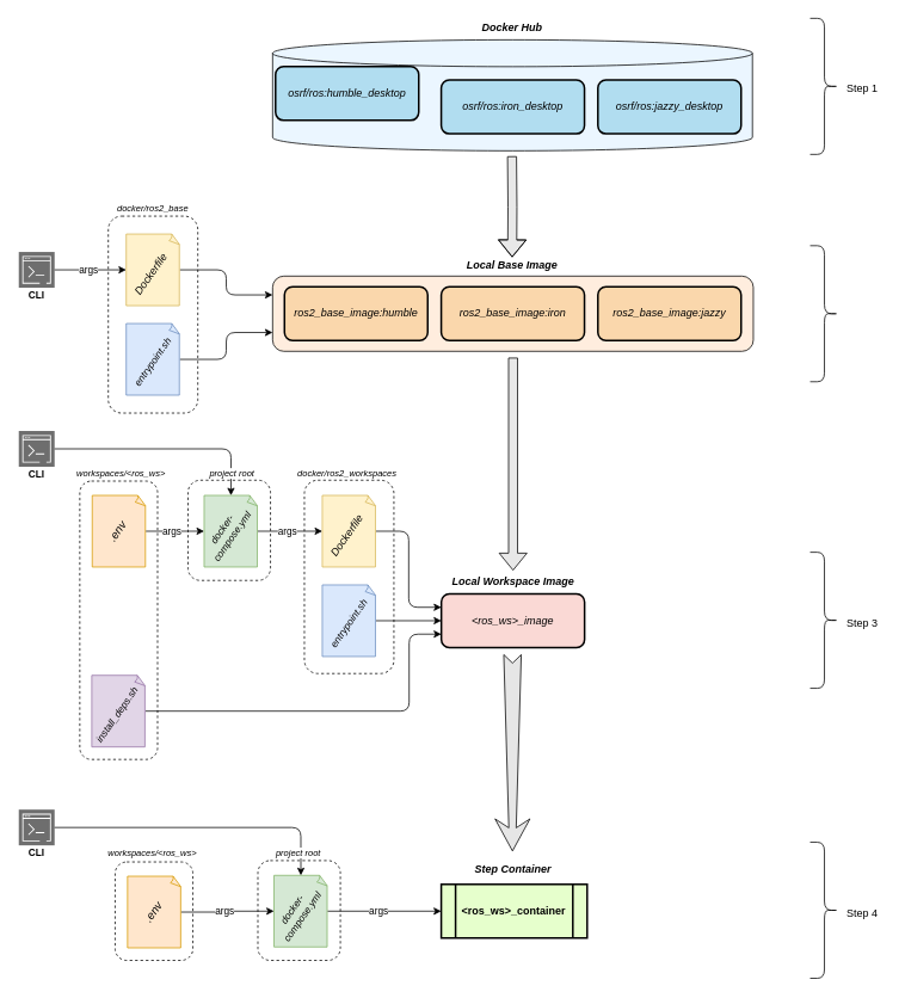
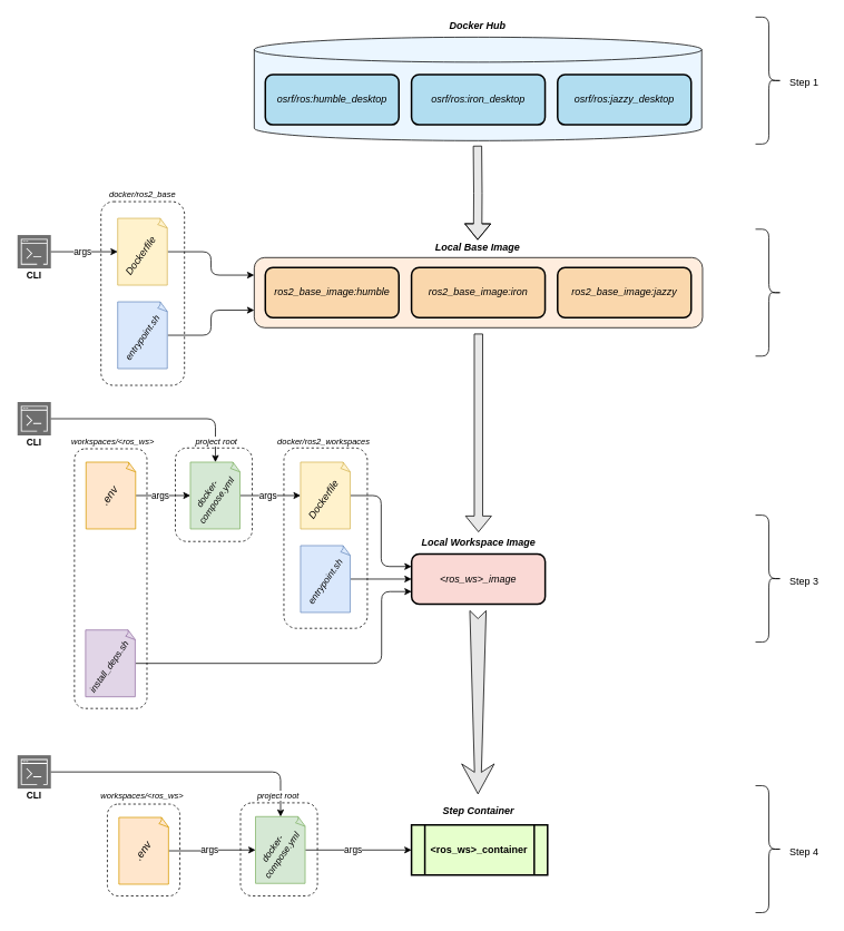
  <mxCell id="0" />
  <mxCell id="1" parent="0" />
  <mxCell id="2" value="" style="rounded=1;whiteSpace=wrap;html=1;labelBackgroundColor=none;fillColor=default;dashed=1;" parent="1" vertex="1"><mxGeometry x="339.06" y="536" width="100" height="216" as="geometry" /></mxCell>
  <mxCell id="3" value="docker/ros2_workspaces" style="text;html=1;align=center;verticalAlign=middle;whiteSpace=wrap;rounded=0;fontSize=10;fontStyle=2" parent="1" vertex="1"><mxGeometry x="324" y="518" width="126.12" height="19" as="geometry" /></mxCell>
  <mxCell id="4" value="" style="shape=cylinder3;whiteSpace=wrap;html=1;boundedLbl=1;backgroundOutline=1;size=15;fillColor=#EBF6FF;" parent="1" vertex="1"><mxGeometry x="303.56" y="44" width="536" height="124" as="geometry" /></mxCell>
  <mxCell id="5" value="" style="rounded=1;whiteSpace=wrap;html=1;fillColor=#FFEDDE;" parent="1" vertex="1"><mxGeometry x="303.56" y="308" width="537" height="84" as="geometry" /></mxCell>
  <mxCell id="6" value="" style="rounded=1;whiteSpace=wrap;html=1;labelBackgroundColor=none;fillColor=none;dashed=1;" parent="1" vertex="1"><mxGeometry x="88.18" y="537" width="86.88" height="311" as="geometry" /></mxCell>
  <mxCell id="7" value="" style="rounded=1;whiteSpace=wrap;html=1;labelBackgroundColor=none;fillColor=none;dashed=1;" parent="1" vertex="1"><mxGeometry x="209.06" y="536" width="92.12" height="112" as="geometry" /></mxCell>
  <mxCell id="8" value="" style="rounded=1;whiteSpace=wrap;html=1;labelBackgroundColor=none;fillColor=default;dashed=1;" parent="1" vertex="1"><mxGeometry x="120" y="241" width="100" height="220" as="geometry" /></mxCell>
  <mxCell id="9" value="" style="whiteSpace=wrap;html=1;shape=mxgraph.basic.document;fontSize=12;fillColor=#ffe6cc;strokeColor=#d79b00;" parent="1" vertex="1"><mxGeometry x="102.06" y="553" width="60" height="80" as="geometry" /></mxCell>
  <mxCell id="10" style="edgeStyle=orthogonalEdgeStyle;rounded=1;orthogonalLoop=1;jettySize=auto;html=1;curved=0;shape=flexArrow;strokeWidth=1;startSize=6;endSize=6;sourcePerimeterSpacing=0;targetPerimeterSpacing=0;shadow=0;flowAnimation=0;fillColor=#E8E8E8;" parent="1" edge="1"><mxGeometry relative="1" as="geometry"><mxPoint x="571" y="174" as="sourcePoint" /><mxPoint x="571.18" y="287" as="targetPoint" /></mxGeometry></mxCell>
  <mxCell id="11" value="&lt;span&gt;osrf/ros:iron_desktop&lt;/span&gt;" style="rounded=1;whiteSpace=wrap;html=1;strokeWidth=2;fillColor=#b1ddf0;strokeColor=#000000;fontStyle=2" parent="1" vertex="1"><mxGeometry x="491.94" y="89" width="160" height="60" as="geometry" /></mxCell>
  <mxCell id="12" style="edgeStyle=orthogonalEdgeStyle;rounded=1;orthogonalLoop=1;jettySize=auto;html=1;exitX=1;exitY=0.5;exitDx=0;exitDy=0;exitPerimeter=0;curved=0;entryX=0;entryY=0.25;entryDx=0;entryDy=0;" parent="1" source="13" target="5" edge="1"><mxGeometry relative="1" as="geometry"><mxPoint x="278.12" y="330" as="targetPoint" /></mxGeometry></mxCell>
  <mxCell id="13" value="" style="whiteSpace=wrap;html=1;shape=mxgraph.basic.document;fontSize=10;fillColor=#fff2cc;strokeColor=#d6b656;" parent="1" vertex="1"><mxGeometry x="140" y="261" width="60" height="80" as="geometry" /></mxCell>
  <mxCell id="14" value="" style="whiteSpace=wrap;html=1;shape=mxgraph.basic.document;fontSize=9;fillColor=#d5e8d4;strokeColor=#82b366;" parent="1" vertex="1"><mxGeometry x="227.06" y="553" width="60" height="80" as="geometry" /></mxCell>
  <mxCell id="15" style="edgeStyle=orthogonalEdgeStyle;rounded=1;orthogonalLoop=1;jettySize=auto;html=1;exitX=1;exitY=0.5;exitDx=0;exitDy=0;exitPerimeter=0;curved=0;entryX=0;entryY=0.75;entryDx=0;entryDy=0;" parent="1" source="16" target="5" edge="1"><mxGeometry relative="1" as="geometry"><mxPoint x="278.12" y="372" as="targetPoint" /></mxGeometry></mxCell>
  <mxCell id="16" value="" style="whiteSpace=wrap;html=1;shape=mxgraph.basic.document;fontSize=9;fillColor=#dae8fc;strokeColor=#6c8ebf;" parent="1" vertex="1"><mxGeometry x="140" y="361" width="60" height="80" as="geometry" /></mxCell>
  <mxCell id="17" style="edgeStyle=orthogonalEdgeStyle;rounded=1;orthogonalLoop=1;jettySize=auto;html=1;exitX=1;exitY=0.5;exitDx=0;exitDy=0;exitPerimeter=0;entryX=0;entryY=0.75;entryDx=0;entryDy=0;curved=0;" parent="1" source="18" target="26" edge="1"><mxGeometry relative="1" as="geometry"><Array as="points"><mxPoint x="456.06" y="794" /><mxPoint x="456.06" y="708" /></Array></mxGeometry></mxCell>
  <mxCell id="18" value="" style="whiteSpace=wrap;shape=mxgraph.basic.document;fontSize=9;html=1;labelBorderColor=none;textShadow=0;fillColor=#e1d5e7;strokeColor=#9673a6;" parent="1" vertex="1"><mxGeometry x="101.56" y="754" width="60" height="80" as="geometry" /></mxCell>
  <mxCell id="19" value="&lt;font style=&quot;font-size: 11px;&quot;&gt;install_deps.sh&lt;/font&gt;" style="text;html=1;align=center;verticalAlign=middle;whiteSpace=wrap;rounded=0;rotation=-55;fontSize=11;fontStyle=2" parent="1" vertex="1"><mxGeometry x="88.18" y="791.65" width="83.77" height="12.7" as="geometry" /></mxCell>
  <mxCell id="20" value="&lt;font style=&quot;font-size: 11px;&quot;&gt;docker-compose.yml&lt;/font&gt;" style="text;html=1;align=center;verticalAlign=middle;whiteSpace=wrap;rounded=0;rotation=305;fontSize=11;fontStyle=2" parent="1" vertex="1"><mxGeometry x="223.06" y="580" width="60" height="30" as="geometry" /></mxCell>
  <mxCell id="21" value="entrypoint.sh" style="text;html=1;align=center;verticalAlign=middle;whiteSpace=wrap;rounded=0;rotation=305;fontSize=11;fontStyle=2" parent="1" vertex="1"><mxGeometry x="140" y="389" width="60" height="30" as="geometry" /></mxCell>
  <mxCell id="22" value="Dockerfile" style="text;html=1;align=center;verticalAlign=middle;whiteSpace=wrap;rounded=0;rotation=305;fontSize=12;fontStyle=2" parent="1" vertex="1"><mxGeometry x="138" y="291" width="60" height="30" as="geometry" /></mxCell>
  <mxCell id="23" value=".env" style="text;html=1;align=center;verticalAlign=middle;whiteSpace=wrap;rounded=0;rotation=305;fontSize=13;fontStyle=2" parent="1" vertex="1"><mxGeometry x="100.06" y="578" width="60" height="30" as="geometry" /></mxCell>
  <mxCell id="24" style="edgeStyle=orthogonalEdgeStyle;rounded=1;orthogonalLoop=1;jettySize=auto;html=1;curved=0;shape=flexArrow;strokeWidth=1;startSize=6;endSize=6;flowAnimation=0;shadow=0;fillColor=#E8E8E8;" parent="1" edge="1"><mxGeometry relative="1" as="geometry"><mxPoint x="572.18" y="399" as="sourcePoint" /><mxPoint x="572.18" y="637" as="targetPoint" /></mxGeometry></mxCell>
  <mxCell id="25" value="&lt;span&gt;ros2_base_image:&lt;/span&gt;&lt;span&gt;iron&lt;/span&gt;" style="rounded=1;whiteSpace=wrap;html=1;strokeWidth=2;fillColor=#fad7ac;strokeColor=#000000;fontStyle=2" parent="1" vertex="1"><mxGeometry x="491.94" y="320" width="160" height="60" as="geometry" /></mxCell>
  <mxCell id="26" value="&lt;span&gt;&amp;lt;ros_ws&amp;gt;_image&lt;/span&gt;" style="rounded=1;whiteSpace=wrap;html=1;strokeWidth=2;fillColor=#fad9d5;strokeColor=#000000;fontStyle=2" parent="1" vertex="1"><mxGeometry x="492.06" y="663" width="160" height="60" as="geometry" /></mxCell>
  <mxCell id="27" value="" style="sketch=0;points=[[0,0,0],[0.25,0,0],[0.5,0,0],[0.75,0,0],[1,0,0],[0,1,0],[0.25,1,0],[0.5,1,0],[0.75,1,0],[1,1,0],[0,0.25,0],[0,0.5,0],[0,0.75,0],[1,0.25,0],[1,0.5,0],[1,0.75,0]];points=[[0,0,0],[0.25,0,0],[0.5,0,0],[0.75,0,0],[1,0,0],[0,1,0],[0.25,1,0],[0.5,1,0],[0.75,1,0],[1,1,0],[0,0.25,0],[0,0.5,0],[0,0.75,0],[1,0.25,0],[1,0.5,0],[1,0.75,0]];outlineConnect=0;fontColor=default;fillColor=#6E6E6E;strokeColor=#ffffff;dashed=0;verticalLabelPosition=bottom;verticalAlign=top;align=center;html=1;fontSize=12;fontStyle=0;aspect=fixed;shape=mxgraph.aws4.resourceIcon;resIcon=mxgraph.aws4.command_line_interface;" parent="1" vertex="1"><mxGeometry x="20" y="281" width="40" height="40" as="geometry" /></mxCell>
  <mxCell id="28" value="&lt;b&gt;&lt;font style=&quot;font-size: 11px;&quot;&gt;CLI&lt;/font&gt;&lt;/b&gt;" style="text;html=1;align=center;verticalAlign=middle;whiteSpace=wrap;rounded=0;" parent="1" vertex="1"><mxGeometry x="20" y="321" width="40" height="15" as="geometry" /></mxCell>
  <mxCell id="29" style="edgeStyle=orthogonalEdgeStyle;rounded=0;orthogonalLoop=1;jettySize=auto;html=1;exitX=1;exitY=0.5;exitDx=0;exitDy=0;exitPerimeter=0;entryX=0;entryY=0.5;entryDx=0;entryDy=0;entryPerimeter=0;" parent="1" source="27" target="13" edge="1"><mxGeometry relative="1" as="geometry" /></mxCell>
  <mxCell id="30" value="args" style="edgeLabel;html=1;align=center;verticalAlign=middle;resizable=0;points=[];" parent="29" vertex="1" connectable="0"><mxGeometry x="-0.192" y="2" relative="1" as="geometry"><mxPoint x="5" y="1" as="offset" /></mxGeometry></mxCell>
  <mxCell id="31" value="docker/ros2_base" style="text;html=1;align=center;verticalAlign=middle;whiteSpace=wrap;rounded=0;fontSize=10;fontStyle=2" parent="1" vertex="1"><mxGeometry x="120" y="223" width="100" height="18" as="geometry" /></mxCell>
  <mxCell id="32" style="edgeStyle=orthogonalEdgeStyle;rounded=1;orthogonalLoop=1;jettySize=auto;html=1;exitX=1;exitY=0.5;exitDx=0;exitDy=0;exitPerimeter=0;entryX=0;entryY=0.25;entryDx=0;entryDy=0;curved=0;" parent="1" source="33" target="26" edge="1"><mxGeometry relative="1" as="geometry" /></mxCell>
  <mxCell id="33" value="" style="whiteSpace=wrap;html=1;shape=mxgraph.basic.document;fontSize=10;fillColor=#fff2cc;strokeColor=#d6b656;" parent="1" vertex="1"><mxGeometry x="359.06" y="553" width="60" height="80" as="geometry" /></mxCell>
  <mxCell id="34" style="edgeStyle=orthogonalEdgeStyle;rounded=1;orthogonalLoop=1;jettySize=auto;html=1;exitX=1;exitY=0.5;exitDx=0;exitDy=0;exitPerimeter=0;entryX=0;entryY=0.5;entryDx=0;entryDy=0;curved=0;" parent="1" source="35" target="26" edge="1"><mxGeometry relative="1" as="geometry" /></mxCell>
  <mxCell id="35" value="" style="whiteSpace=wrap;html=1;shape=mxgraph.basic.document;fontSize=9;fillColor=#dae8fc;strokeColor=#6c8ebf;" parent="1" vertex="1"><mxGeometry x="359.06" y="653" width="60" height="80" as="geometry" /></mxCell>
  <mxCell id="36" value="entrypoint.sh" style="text;html=1;align=center;verticalAlign=middle;whiteSpace=wrap;rounded=0;rotation=305;fontSize=11;fontStyle=2" parent="1" vertex="1"><mxGeometry x="359.06" y="681" width="60" height="30" as="geometry" /></mxCell>
  <mxCell id="37" value="Dockerfile" style="text;html=1;align=center;verticalAlign=middle;whiteSpace=wrap;rounded=0;rotation=305;fontSize=12;fontStyle=2" parent="1" vertex="1"><mxGeometry x="357.06" y="583" width="60" height="30" as="geometry" /></mxCell>
  <mxCell id="38" value="" style="sketch=0;points=[[0,0,0],[0.25,0,0],[0.5,0,0],[0.75,0,0],[1,0,0],[0,1,0],[0.25,1,0],[0.5,1,0],[0.75,1,0],[1,1,0],[0,0.25,0],[0,0.5,0],[0,0.75,0],[1,0.25,0],[1,0.5,0],[1,0.75,0]];points=[[0,0,0],[0.25,0,0],[0.5,0,0],[0.75,0,0],[1,0,0],[0,1,0],[0.25,1,0],[0.5,1,0],[0.75,1,0],[1,1,0],[0,0.25,0],[0,0.5,0],[0,0.75,0],[1,0.25,0],[1,0.5,0],[1,0.75,0]];outlineConnect=0;fontColor=default;fillColor=#6E6E6E;strokeColor=#ffffff;dashed=0;verticalLabelPosition=bottom;verticalAlign=top;align=center;html=1;fontSize=12;fontStyle=0;aspect=fixed;shape=mxgraph.aws4.resourceIcon;resIcon=mxgraph.aws4.command_line_interface;" parent="1" vertex="1"><mxGeometry x="20" y="481" width="40" height="40" as="geometry" /></mxCell>
  <mxCell id="39" value="&lt;b&gt;&lt;font style=&quot;font-size: 11px;&quot;&gt;CLI&lt;/font&gt;&lt;/b&gt;" style="text;html=1;align=center;verticalAlign=middle;whiteSpace=wrap;rounded=0;" parent="1" vertex="1"><mxGeometry x="20" y="521" width="40" height="15" as="geometry" /></mxCell>
  <mxCell id="40" style="edgeStyle=orthogonalEdgeStyle;rounded=1;orthogonalLoop=1;jettySize=auto;html=1;exitX=1;exitY=0.5;exitDx=0;exitDy=0;exitPerimeter=0;curved=0;entryX=0.5;entryY=0;entryDx=0;entryDy=0;entryPerimeter=0;jumpStyle=gap;" parent="1" source="38" target="14" edge="1"><mxGeometry relative="1" as="geometry"><mxPoint x="271.18" y="513" as="targetPoint" /><Array as="points"><mxPoint x="257.18" y="501" /></Array></mxGeometry></mxCell>
  <mxCell id="41" value="project root" style="edgeLabel;html=1;align=center;verticalAlign=middle;resizable=0;points=[];fontStyle=2;fontSize=10;" parent="40" vertex="1" connectable="0"><mxGeometry x="0.816" y="2" relative="1" as="geometry"><mxPoint x="-2" y="-2" as="offset" /></mxGeometry></mxCell>
  <mxCell id="42" style="edgeStyle=orthogonalEdgeStyle;rounded=0;orthogonalLoop=1;jettySize=auto;html=1;exitX=1;exitY=0.5;exitDx=0;exitDy=0;exitPerimeter=0;entryX=0;entryY=0.5;entryDx=0;entryDy=0;entryPerimeter=0;" parent="1" source="9" target="14" edge="1"><mxGeometry relative="1" as="geometry" /></mxCell>
  <mxCell id="43" value="args" style="edgeLabel;html=1;align=center;verticalAlign=middle;resizable=0;points=[];" parent="42" vertex="1" connectable="0"><mxGeometry x="-0.19" y="-1" relative="1" as="geometry"><mxPoint x="2" y="-2" as="offset" /></mxGeometry></mxCell>
  <mxCell id="44" style="edgeStyle=orthogonalEdgeStyle;rounded=0;orthogonalLoop=1;jettySize=auto;html=1;exitX=1;exitY=0.5;exitDx=0;exitDy=0;exitPerimeter=0;entryX=0;entryY=0.5;entryDx=0;entryDy=0;entryPerimeter=0;" parent="1" source="14" target="33" edge="1"><mxGeometry relative="1" as="geometry" /></mxCell>
  <mxCell id="45" value="args" style="edgeLabel;html=1;align=center;verticalAlign=middle;resizable=0;points=[];" parent="44" vertex="1" connectable="0"><mxGeometry x="-0.135" y="2" relative="1" as="geometry"><mxPoint x="1" y="1" as="offset" /></mxGeometry></mxCell>
  <mxCell id="46" value="workspaces/&amp;lt;ros_ws&amp;gt;" style="text;html=1;align=center;verticalAlign=middle;whiteSpace=wrap;rounded=0;fontSize=10;fontStyle=2" parent="1" vertex="1"><mxGeometry x="75" y="519" width="119" height="17" as="geometry" /></mxCell>
- <mxCell id="47" value="&lt;span&gt;osrf/ros:humble_desktop&lt;/span&gt;" style="rounded=1;whiteSpace=wrap;html=1;strokeWidth=2;fillColor=#b1ddf0;strokeColor=#000000;fontStyle=2" parent="1" vertex="1"><mxGeometry x="306.82" y="74" width="160" height="60" as="geometry" /></mxCell>
+ <mxCell id="47" value="&lt;span&gt;osrf/ros:humble_desktop&lt;/span&gt;" style="rounded=1;whiteSpace=wrap;html=1;strokeWidth=2;fillColor=#b1ddf0;strokeColor=#000000;fontStyle=2" parent="1" vertex="1"><mxGeometry x="316.82" y="89" width="160" height="60" as="geometry" /></mxCell>
  <mxCell id="48" value="&lt;span&gt;ros2_base_image:humble&lt;/span&gt;" style="rounded=1;whiteSpace=wrap;html=1;strokeWidth=2;fillColor=#fad7ac;strokeColor=#000000;fontStyle=2" parent="1" vertex="1"><mxGeometry x="316.82" y="320" width="160" height="60" as="geometry" /></mxCell>
  <mxCell id="49" value="&lt;span&gt;osrf/ros:jazzy_desktop&lt;/span&gt;" style="rounded=1;whiteSpace=wrap;html=1;strokeWidth=2;fillColor=#b1ddf0;strokeColor=#000000;fontStyle=2" parent="1" vertex="1"><mxGeometry x="666.94" y="89" width="160" height="60" as="geometry" /></mxCell>
  <mxCell id="50" value="&lt;span&gt;ros2_base_image:&lt;/span&gt;&lt;span&gt;jazzy&lt;/span&gt;" style="rounded=1;whiteSpace=wrap;html=1;strokeWidth=2;fillColor=#fad7ac;strokeColor=#000000;fontStyle=2" parent="1" vertex="1"><mxGeometry x="666.94" y="320" width="160" height="60" as="geometry" /></mxCell>
  <mxCell id="51" value="&lt;div&gt;Docker Hub&lt;/div&gt;" style="text;html=1;align=center;verticalAlign=middle;whiteSpace=wrap;rounded=0;textShadow=0;fontStyle=3" parent="1" vertex="1"><mxGeometry x="522.06" y="20" width="99" height="22" as="geometry" /></mxCell>
  <mxCell id="52" value="&lt;div&gt;Local Base Image&lt;/div&gt;" style="text;html=1;align=center;verticalAlign=middle;whiteSpace=wrap;rounded=0;fontStyle=3" parent="1" vertex="1"><mxGeometry x="514.94" y="286" width="113.24" height="19" as="geometry" /></mxCell>
  <mxCell id="53" value="Local Workspace Image" style="text;html=1;align=center;verticalAlign=middle;whiteSpace=wrap;rounded=0;fontStyle=3" parent="1" vertex="1"><mxGeometry x="501.56" y="639" width="141" height="19" as="geometry" /></mxCell>
  <mxCell id="54" value="&lt;span&gt;&amp;lt;ros_ws&amp;gt;_container&lt;/span&gt;" style="shape=process;whiteSpace=wrap;html=1;backgroundOutline=1;fontStyle=1;fillColor=#E6FFCC;strokeWidth=2;" parent="1" vertex="1"><mxGeometry x="491.94" y="987.5" width="163" height="60" as="geometry" /></mxCell>
  <mxCell id="55" value="" style="html=1;shadow=0;dashed=0;align=center;verticalAlign=middle;shape=mxgraph.arrows2.stylisedArrow;dy=0.79;dx=25.88;notch=9.41;feather=0.5;rotation=90;fillColor=#E6E6E6;" parent="1" vertex="1"><mxGeometry x="461.9" y="821.1" width="219.3" height="39" as="geometry" /></mxCell>
  <mxCell id="56" value="Step Container" style="text;html=1;align=center;verticalAlign=middle;whiteSpace=wrap;rounded=0;fontStyle=3" parent="1" vertex="1"><mxGeometry x="502.43" y="961.5" width="141" height="19" as="geometry" /></mxCell>
  <mxCell id="57" value="" style="rounded=1;whiteSpace=wrap;html=1;labelBackgroundColor=none;fillColor=none;dashed=1;" parent="1" vertex="1"><mxGeometry x="127.62" y="962.5" width="86.88" height="110" as="geometry" /></mxCell>
  <mxCell id="58" value="" style="rounded=1;whiteSpace=wrap;html=1;labelBackgroundColor=none;fillColor=none;dashed=1;" parent="1" vertex="1"><mxGeometry x="287.12" y="961" width="92.12" height="111.5" as="geometry" /></mxCell>
  <mxCell id="59" value="" style="whiteSpace=wrap;html=1;shape=mxgraph.basic.document;fontSize=12;fillColor=#ffe6cc;strokeColor=#d79b00;" parent="1" vertex="1"><mxGeometry x="141.5" y="978.5" width="60" height="80" as="geometry" /></mxCell>
  <mxCell id="60" value="" style="whiteSpace=wrap;html=1;shape=mxgraph.basic.document;fontSize=9;fillColor=#d5e8d4;strokeColor=#82b366;" parent="1" vertex="1"><mxGeometry x="305.12" y="977.5" width="60" height="80" as="geometry" /></mxCell>
  <mxCell id="61" value="&lt;font style=&quot;font-size: 11px;&quot;&gt;docker-compose.yml&lt;/font&gt;" style="text;html=1;align=center;verticalAlign=middle;whiteSpace=wrap;rounded=0;rotation=305;fontSize=11;fontStyle=2" parent="1" vertex="1"><mxGeometry x="301.12" y="1004.5" width="60" height="30" as="geometry" /></mxCell>
  <mxCell id="62" value=".env" style="text;html=1;align=center;verticalAlign=middle;whiteSpace=wrap;rounded=0;rotation=305;fontSize=13;fontStyle=2" parent="1" vertex="1"><mxGeometry x="139.5" y="1003.5" width="60" height="30" as="geometry" /></mxCell>
  <mxCell id="63" value="" style="sketch=0;points=[[0,0,0],[0.25,0,0],[0.5,0,0],[0.75,0,0],[1,0,0],[0,1,0],[0.25,1,0],[0.5,1,0],[0.75,1,0],[1,1,0],[0,0.25,0],[0,0.5,0],[0,0.75,0],[1,0.25,0],[1,0.5,0],[1,0.75,0]];points=[[0,0,0],[0.25,0,0],[0.5,0,0],[0.75,0,0],[1,0,0],[0,1,0],[0.25,1,0],[0.5,1,0],[0.75,1,0],[1,1,0],[0,0.25,0],[0,0.5,0],[0,0.75,0],[1,0.25,0],[1,0.5,0],[1,0.75,0]];outlineConnect=0;fontColor=default;fillColor=#6E6E6E;strokeColor=#ffffff;dashed=0;verticalLabelPosition=bottom;verticalAlign=top;align=center;html=1;fontSize=12;fontStyle=0;aspect=fixed;shape=mxgraph.aws4.resourceIcon;resIcon=mxgraph.aws4.command_line_interface;" parent="1" vertex="1"><mxGeometry x="20" y="904" width="40" height="40" as="geometry" /></mxCell>
  <mxCell id="64" value="&lt;b&gt;&lt;font style=&quot;font-size: 11px;&quot;&gt;CLI&lt;/font&gt;&lt;/b&gt;" style="text;html=1;align=center;verticalAlign=middle;whiteSpace=wrap;rounded=0;" parent="1" vertex="1"><mxGeometry x="20" y="944" width="40" height="15" as="geometry" /></mxCell>
  <mxCell id="65" style="edgeStyle=orthogonalEdgeStyle;rounded=1;orthogonalLoop=1;jettySize=auto;html=1;exitX=1;exitY=0.5;exitDx=0;exitDy=0;exitPerimeter=0;curved=0;entryX=0.5;entryY=0;entryDx=0;entryDy=0;entryPerimeter=0;jumpStyle=gap;" parent="1" source="63" target="60" edge="1"><mxGeometry relative="1" as="geometry"><mxPoint x="271.18" y="936" as="targetPoint" /><Array as="points"><mxPoint x="335" y="924" /></Array></mxGeometry></mxCell>
  <mxCell id="66" value="project root" style="edgeLabel;html=1;align=center;verticalAlign=middle;resizable=0;points=[];fontStyle=2;fontSize=10;" parent="65" vertex="1" connectable="0"><mxGeometry x="0.816" y="2" relative="1" as="geometry"><mxPoint x="-6" y="5" as="offset" /></mxGeometry></mxCell>
  <mxCell id="67" style="edgeStyle=orthogonalEdgeStyle;rounded=0;orthogonalLoop=1;jettySize=auto;html=1;exitX=1;exitY=0.5;exitDx=0;exitDy=0;exitPerimeter=0;entryX=0;entryY=0.5;entryDx=0;entryDy=0;entryPerimeter=0;" parent="1" source="59" target="60" edge="1"><mxGeometry relative="1" as="geometry" /></mxCell>
  <mxCell id="68" value="args" style="edgeLabel;html=1;align=center;verticalAlign=middle;resizable=0;points=[];" parent="67" vertex="1" connectable="0"><mxGeometry x="-0.19" y="-1" relative="1" as="geometry"><mxPoint x="6" y="-3" as="offset" /></mxGeometry></mxCell>
  <mxCell id="69" style="edgeStyle=orthogonalEdgeStyle;rounded=0;orthogonalLoop=1;jettySize=auto;html=1;exitX=1;exitY=0.5;exitDx=0;exitDy=0;exitPerimeter=0;entryX=0;entryY=0.5;entryDx=0;entryDy=0;" parent="1" source="60" target="54" edge="1"><mxGeometry relative="1" as="geometry"><mxPoint x="439.06" y="1015" as="targetPoint" /></mxGeometry></mxCell>
  <mxCell id="70" value="args" style="edgeLabel;html=1;align=center;verticalAlign=middle;resizable=0;points=[];" parent="69" vertex="1" connectable="0"><mxGeometry x="-0.135" y="2" relative="1" as="geometry"><mxPoint x="1" y="1" as="offset" /></mxGeometry></mxCell>
  <mxCell id="71" value="workspaces/&amp;lt;ros_ws&amp;gt;" style="text;html=1;align=center;verticalAlign=middle;whiteSpace=wrap;rounded=0;fontSize=10;fontStyle=2" parent="1" vertex="1"><mxGeometry x="110" y="943" width="119" height="18.5" as="geometry" /></mxCell>
  <mxCell id="72" value="" style="shape=curlyBracket;whiteSpace=wrap;html=1;rounded=1;flipH=1;labelPosition=right;verticalLabelPosition=middle;align=left;verticalAlign=middle;" parent="1" vertex="1"><mxGeometry x="904" y="20" width="32" height="152" as="geometry" /></mxCell>
  <mxCell id="73" value="Step 1" style="text;html=1;align=center;verticalAlign=middle;resizable=0;points=[];autosize=1;strokeColor=none;fillColor=none;fontSize=12;" parent="1" vertex="1"><mxGeometry x="936" y="86" width="52" height="26" as="geometry" /></mxCell>
  <mxCell id="74" value="" style="shape=curlyBracket;whiteSpace=wrap;html=1;rounded=1;flipH=1;labelPosition=right;verticalLabelPosition=middle;align=left;verticalAlign=middle;" parent="1" vertex="1"><mxGeometry x="904" y="274" width="32" height="152" as="geometry" /></mxCell>
  <mxCell id="75" value="" style="shape=curlyBracket;whiteSpace=wrap;html=1;rounded=1;flipH=1;labelPosition=right;verticalLabelPosition=middle;align=left;verticalAlign=middle;" parent="1" vertex="1"><mxGeometry x="904" y="616.5" width="32" height="152" as="geometry" /></mxCell>
  <mxCell id="76" value="Step 3" style="text;html=1;align=center;verticalAlign=middle;resizable=0;points=[];autosize=1;strokeColor=none;fillColor=none;fontSize=12;" parent="1" vertex="1"><mxGeometry x="936" y="682.5" width="52" height="26" as="geometry" /></mxCell>
  <mxCell id="77" value="" style="shape=curlyBracket;whiteSpace=wrap;html=1;rounded=1;flipH=1;labelPosition=right;verticalLabelPosition=middle;align=left;verticalAlign=middle;" parent="1" vertex="1"><mxGeometry x="904" y="940.5" width="32" height="152" as="geometry" /></mxCell>
  <mxCell id="78" value="Step 4" style="text;html=1;align=center;verticalAlign=middle;resizable=0;points=[];autosize=1;strokeColor=none;fillColor=none;fontSize=12;" parent="1" vertex="1"><mxGeometry x="936" y="1006.5" width="52" height="26" as="geometry" /></mxCell>
